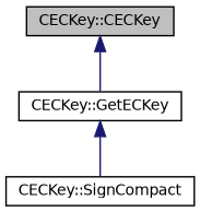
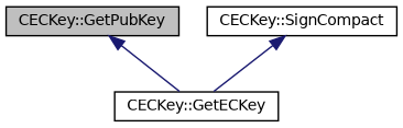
  digraph {
    rankdir=TB
    node [color=black fillcolor=white fontname=Helvetica fontsize=10 shape=record style=filled]
    edge [color=midnightblue dir=back fontname=Helvetica fontsize=10 labelfontname=Helvetica labelfontsize=10 style=solid]
-   n1 [fillcolor=grey75 fontcolor=black height=0.2 label="CECKey::CECKey" width=0.4]
+   n1 [fillcolor=grey75 fontcolor=black height=0.2 label="CECKey::GetPubKey" width=0.4]
    n2 [height=0.2 label="CECKey::GetECKey" width=0.4]
    n3 [height=0.2 label="CECKey::SignCompact" width=0.4]
    n1 -> n2
-   n2 -> n3
+   n3 -> n2
  }
